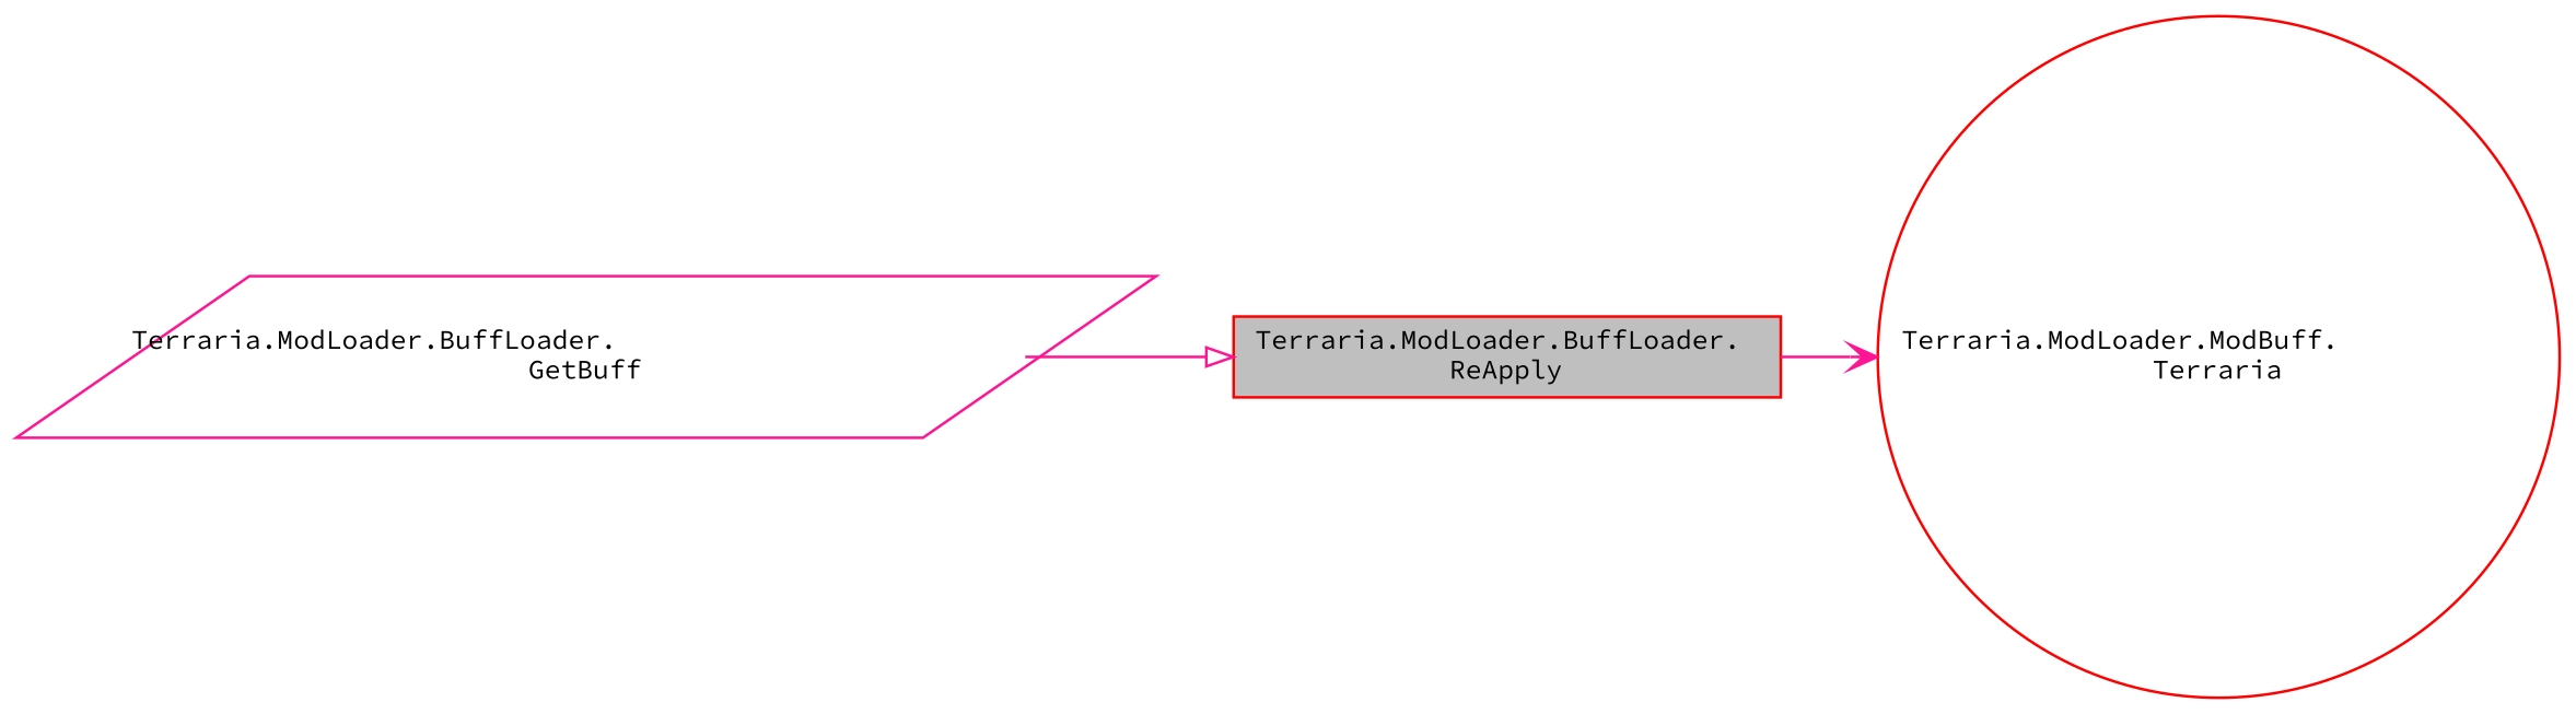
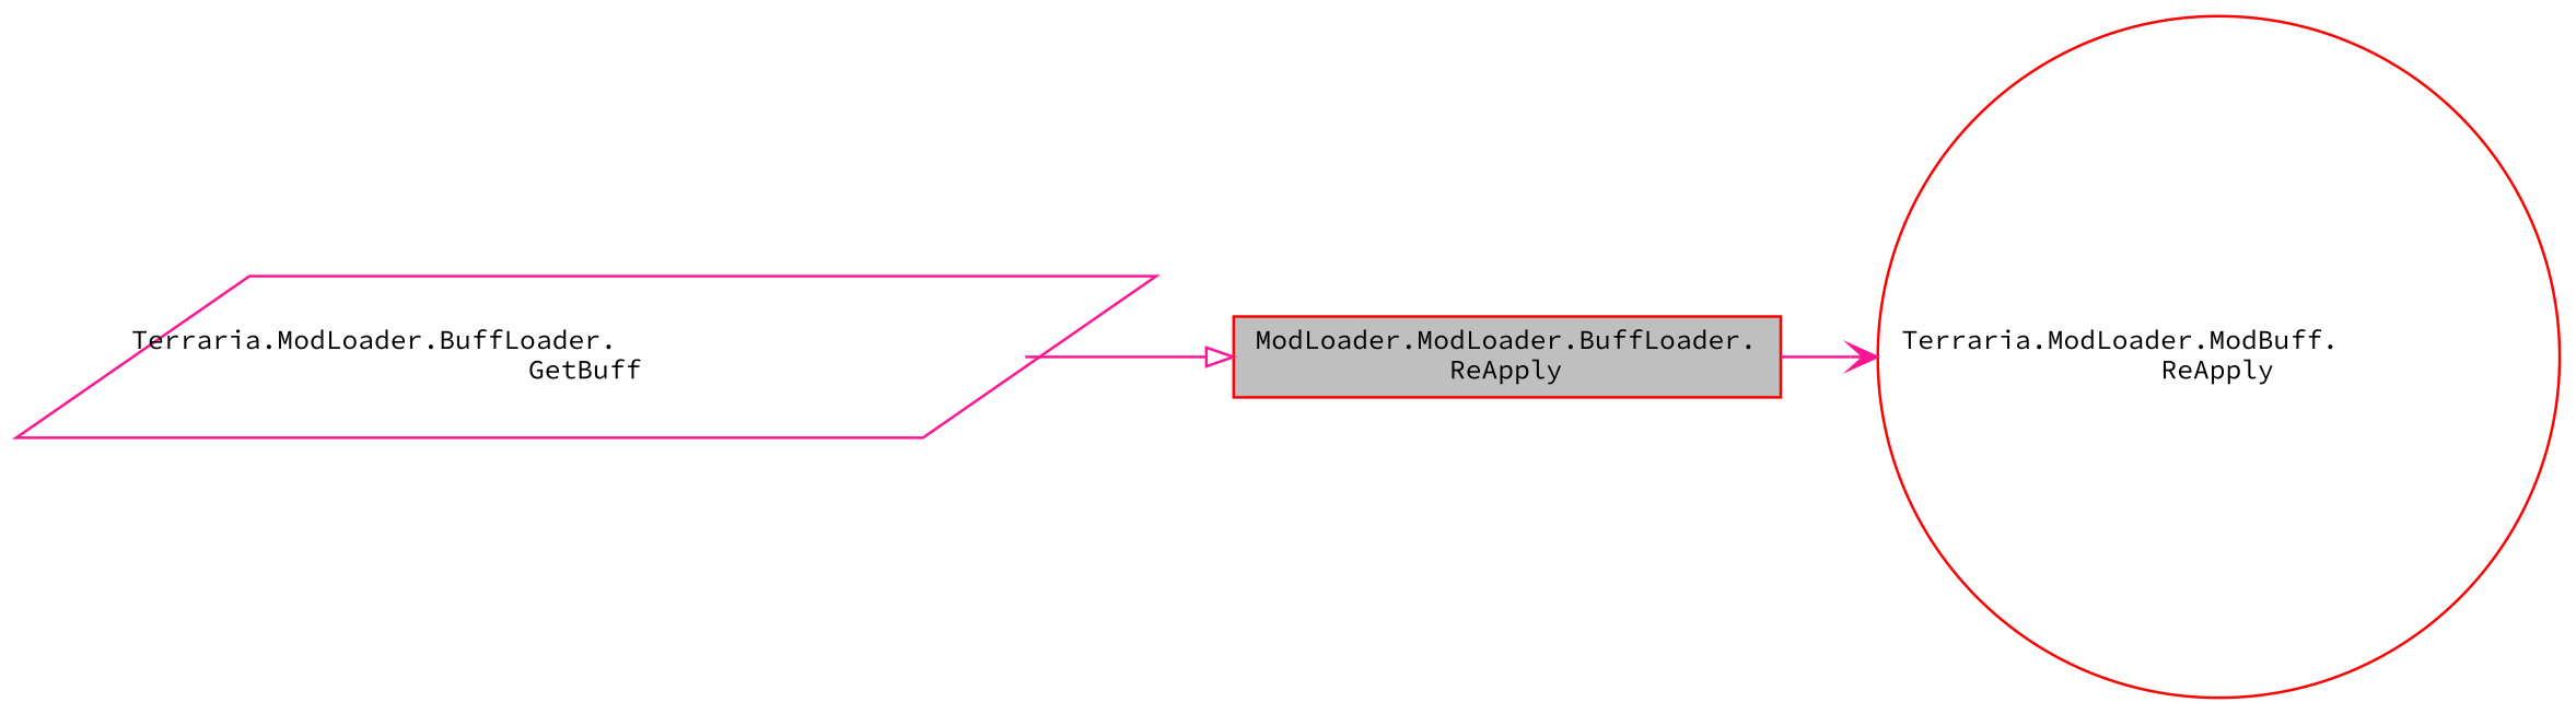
  digraph {
    fontname="Source Code Pro"
    rankdir=LR
    node [color=red fillcolor=white fontname="Source Code Pro" fontsize=10 style=filled]
    edge [color=deeppink fontname="Source Code Pro" fontsize=10 labelfontname=Helvetica labelfontsize=10 style=solid]
-   n1 [fillcolor=grey75 fontcolor=black height=0.2 label="Terraria.ModLoader.BuffLoader.\lReApply" shape=box width=0.4]
-   n2 [height=0.2 label="Terraria.ModLoader.ModBuff.\lTerraria" shape=circle width=0.4]
+   n1 [fillcolor=grey75 fontcolor=black height=0.2 label="ModLoader.ModLoader.BuffLoader.\lReApply" shape=box width=0.4]
+   n2 [height=0.2 label="Terraria.ModLoader.ModBuff.\lReApply" shape=circle width=0.4]
    n3 [color=deeppink height=0.2 label="Terraria.ModLoader.BuffLoader.\lGetBuff" shape=parallelogram width=0.4]
    n1 -> n2 [arrowhead=vee]
    n3 -> n1 [arrowhead=onormal]
  }
